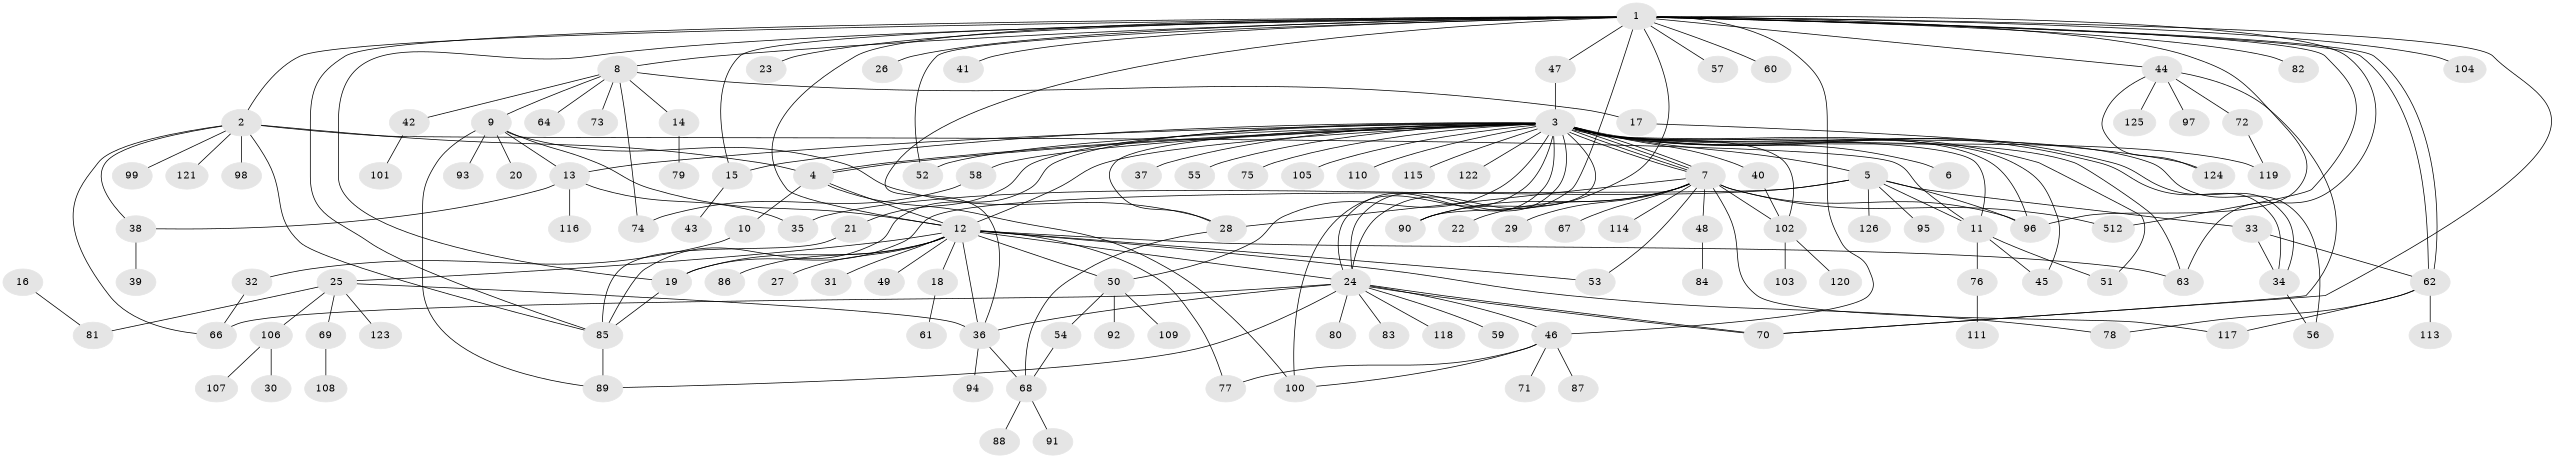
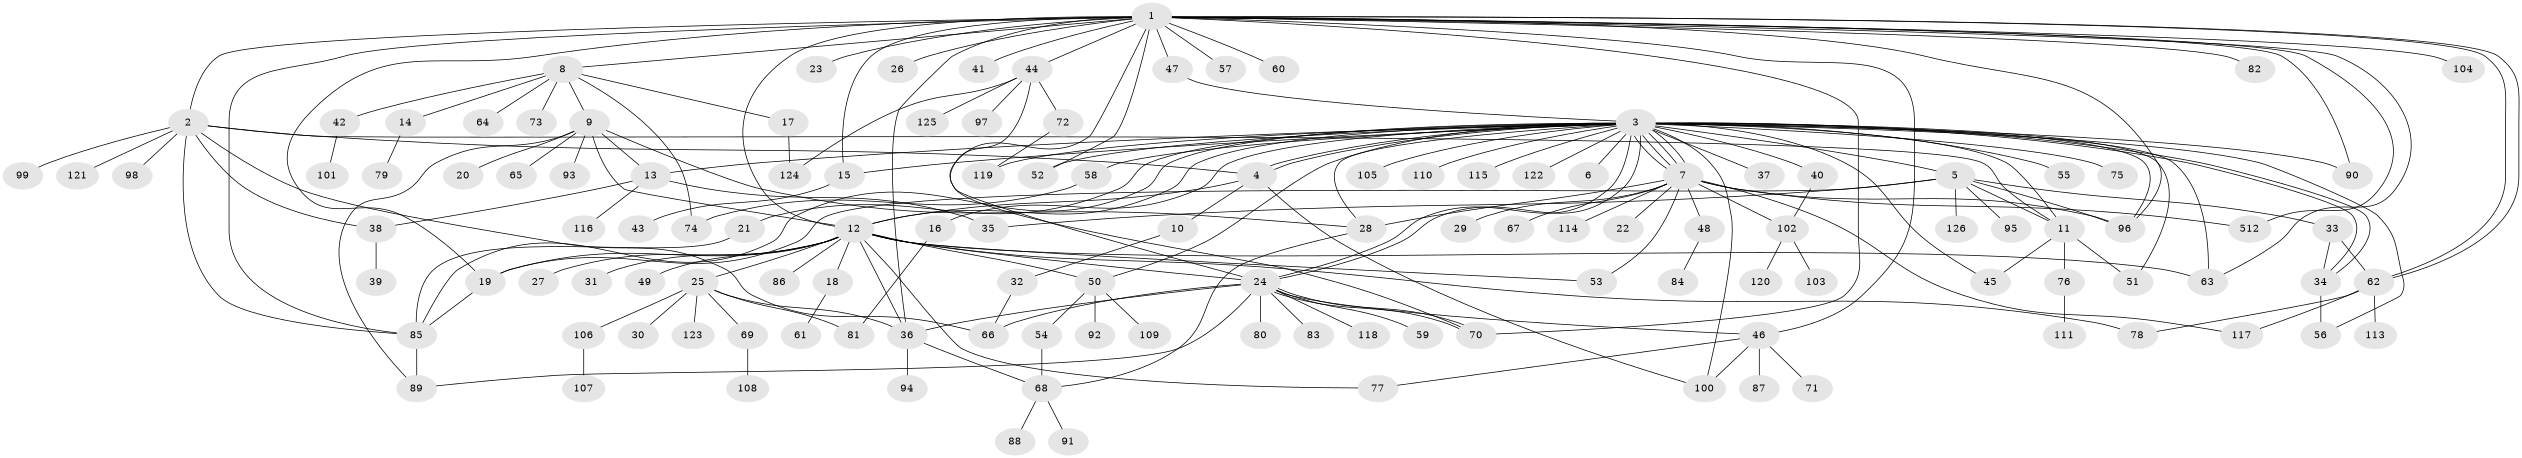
  graph {
    node [color=gray90 style=filled]
    1
    2
    8
    12
    15
    19
    23
    24
    26
    36
    41
    44
    46
    47
    52
    57
    60
    62
    63
    70
    82
    85
    90
    96
    104
    n26 [label=512]
    4
    11
    38
    66
    98
    99
    121
    3
    5
    6
    7
    13
    16
    21
    28
    34
    37
    40
    45
    50
    51
    55
    56
    58
    75
    100
    105
    110
    115
    119
    122
    9
    14
    17
    42
    64
    73
    74
    53
    18
    25
    27
    31
    49
    77
    86
    78
    43
    89
    59
    80
    83
    118
    68
    94
    124
    72
    97
    125
    71
    87
    117
    113
    10
    76
    39
    33
    35
    95
    126
    22
    29
    48
    67
    102
    114
    116
    81
    54
    92
    109
    32
    84
    103
    120
    20
+   65
    93
    79
    101
    111
    61
    30
    69
    106
    123
    108
    107
    88
    91
    1 -- 2
    1 -- 8
    1 -- 12
    1 -- 15
    1 -- 19
    1 -- 23
    1 -- 24
    1 -- 26
    1 -- 36
    1 -- 41
    1 -- 44
    1 -- 46
    1 -- 47
    1 -- 52
    1 -- 57
    1 -- 60
    1 -- 62
    1 -- 62
    1 -- 63
    1 -- 70
    1 -- 82
    1 -- 85
    1 -- 90
    1 -- 96
    1 -- 104
    1 -- n26
    2 -- 85
    2 -- 4
    2 -- 11
    2 -- 38
    2 -- 66
    2 -- 98
    2 -- 99
    2 -- 121
    8 -- 9
    8 -- 14
    8 -- 17
    8 -- 42
    8 -- 64
    8 -- 73
    8 -- 74
    12 -- 19
    12 -- 24
    12 -- 36
    12 -- 63
    12 -- 50
    12 -- 53
    12 -- 18
    12 -- 25
    12 -- 27
    12 -- 31
    12 -- 49
    12 -- 77
    12 -- 86
    12 -- 78
    15 -- 43
    19 -- 85
    24 -- 36
    24 -- 46
    24 -- 70
    24 -- 70
    24 -- 66
    24 -- 89
    24 -- 59
    24 -- 80
    24 -- 83
    24 -- 118
    36 -- 68
    36 -- 94
    44 -- 70
    44 -- 124
    44 -- 72
    44 -- 97
    44 -- 125
    46 -- 100
    46 -- 77
    46 -- 71
    46 -- 87
    47 -- 3
    62 -- 78
    62 -- 117
    62 -- 113
    85 -- 89
    4 -- 12
    4 -- 100
    4 -- 10
    11 -- 45
    11 -- 51
    11 -- 76
    38 -- 39
    3 -- 12
    3 -- 15
    3 -- 24
    3 -- 24
    3 -- 52
    3 -- 63
    3 -- 85
    3 -- 90
    3 -- 96
    3 -- 4
    3 -- 4
    3 -- 11
    3 -- 5
    3 -- 6
    3 -- 7
    3 -- 7
    3 -- 7
    3 -- 7
    3 -- 13
-   3 -- 102
+   3 -- 16
    3 -- 21
    3 -- 28
    3 -- 34
    3 -- 34
    3 -- 37
    3 -- 40
    3 -- 45
    3 -- 50
    3 -- 51
    3 -- 55
    3 -- 56
    3 -- 58
    3 -- 75
    3 -- 100
    3 -- 105
    3 -- 110
    3 -- 115
    3 -- 119
    3 -- 122
    5 -- 19
    5 -- 96
    5 -- 11
    5 -- 33
    5 -- 35
    5 -- 95
    5 -- 126
-   7 -- 90
    7 -- 96
    7 -- n26
    7 -- 28
    7 -- 53
    7 -- 117
    7 -- 22
    7 -- 29
    7 -- 48
    7 -- 67
    7 -- 102
    7 -- 114
    13 -- 38
    13 -- 35
    13 -- 116
    16 -- 81
    21 -- 85
    28 -- 68
    34 -- 56
    40 -- 102
    50 -- 54
    50 -- 92
    50 -- 109
    58 -- 74
    9 -- 12
    9 -- 13
    9 -- 28
    9 -- 89
    9 -- 20
+   9 -- 65
    9 -- 93
    14 -- 79
    17 -- 124
    42 -- 101
    18 -- 61
    25 -- 36
    25 -- 81
-   106 -- 30
+   25 -- 30
    25 -- 69
    25 -- 106
    25 -- 123
    68 -- 88
    68 -- 91
    72 -- 119
    10 -- 32
    76 -- 111
    33 -- 62
    33 -- 34
    48 -- 84
    102 -- 103
    102 -- 120
    54 -- 68
    32 -- 66
    69 -- 108
    106 -- 107
  }
